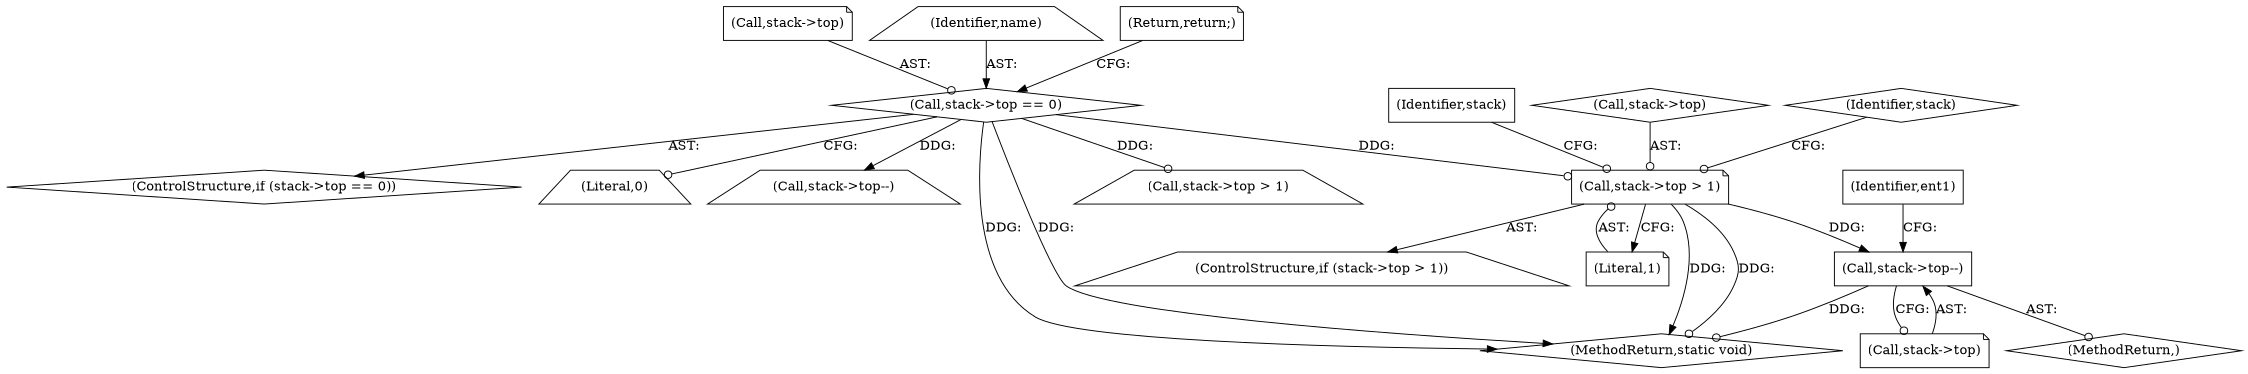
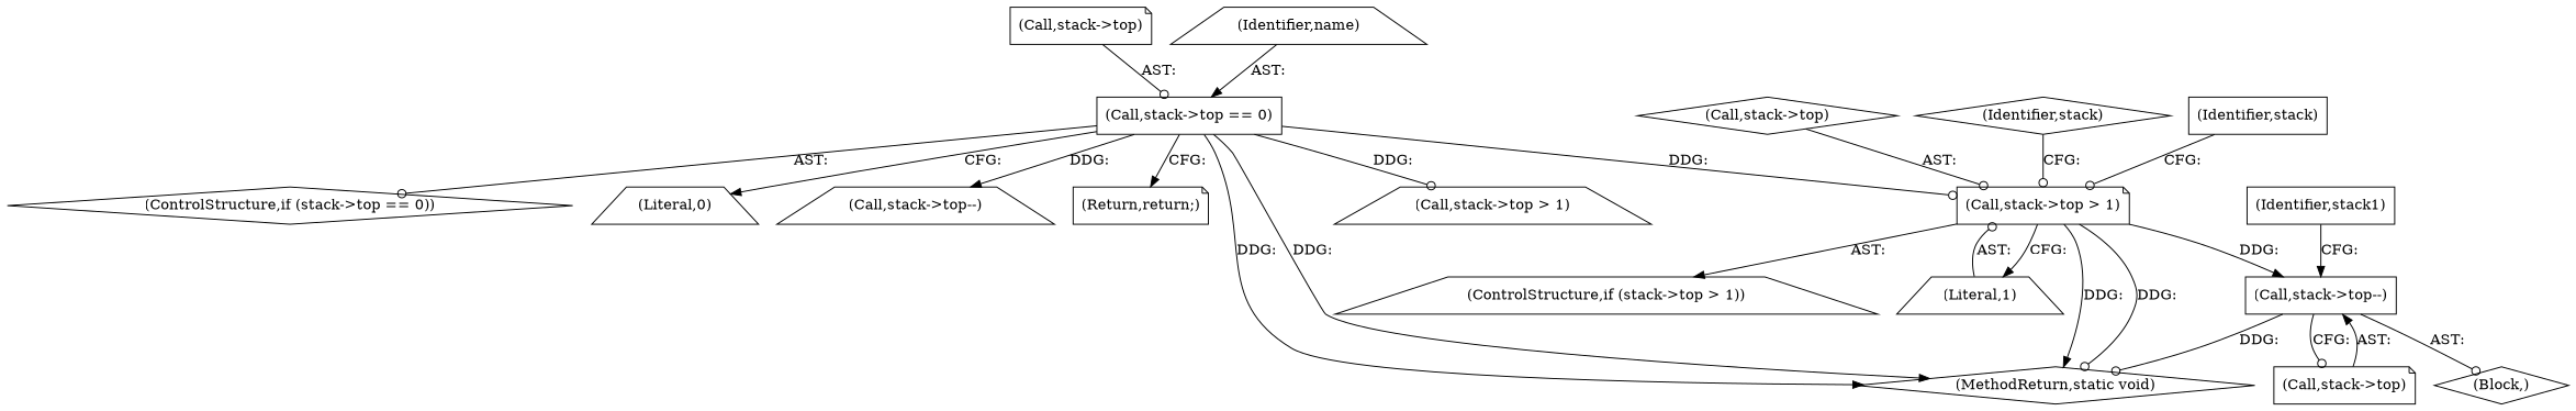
  digraph {
    node [shape=diamond]
    edge [arrowhead=odot]
    n1 [label="(Call,stack->top--)" shape=box]
    n2 [label="(Call,stack->top)" shape=note]
    n3 [label="(MethodReturn,static void)"]
-   n4 [label="(MethodReturn,)"]
+   n4 [label="(Block,)"]
    n5 [label="(Call,stack->top > 1)" shape=note]
    n6 [label="(ControlStructure,if (stack->top > 1))" shape=trapezium]
-   n7 [label="(Literal,1)" shape=note]
-   n8 [label="(Call,stack->top == 0)"]
+   n7 [label="(Literal,1)" shape=trapezium]
+   n8 [label="(Call,stack->top == 0)" shape=box]
    n9 [label="(Call,stack->top > 1)" shape=trapezium]
    n10 [label="(ControlStructure,if (stack->top == 0))"]
    n11 [label="(Literal,0)" shape=trapezium]
    n12 [label="(Call,stack->top--)" shape=trapezium]
    n13 [label="(Identifier,stack)"]
    n14 [label="(Identifier,stack)" shape=box]
-   n15 [label="(Identifier,ent1)" shape=box]
+   n15 [label="(Identifier,stack1)" shape=box]
    n16 [label="(Call,stack->top)" shape=note]
    n17 [label="(Identifier,name)" shape=trapezium]
    n18 [label="(Return,return;)" shape=note]
    n19 [label="(Call,stack->top)"]
    n1 -> n2 [label="CFG: "]
    n1 -> n3 [label="DDG: "]
    n1 -> n4 [label="AST: "]
    n2 -> n1 [arrowhead=normal label="AST: "]
    n5 -> n1 [arrowhead=normal label="DDG: "]
    n5 -> n3 [arrowhead=normal label="DDG: "]
    n5 -> n3 [label="DDG: "]
    n5 -> n6 [arrowhead=normal label="AST: "]
    n5 -> n7 [arrowhead=normal label="CFG: "]
    n7 -> n5 [label="AST: "]
    n8 -> n3 [arrowhead=normal label="DDG: "]
    n8 -> n3 [arrowhead=normal label="DDG: "]
    n8 -> n5 [label="DDG: "]
    n8 -> n9 [label="DDG: "]
-   n8 -> n10 [arrowhead=normal label="AST: "]
-   n8 -> n11 [label="CFG: "]
+   n8 -> n10 [label="AST: "]
+   n8 -> n11 [arrowhead=normal label="CFG: "]
    n8 -> n12 [arrowhead=normal label="DDG: "]
    n13 -> n5 [label="CFG: "]
    n14 -> n5 [label="CFG: "]
    n15 -> n1 [arrowhead=normal label="CFG: "]
    n16 -> n8 [label="AST: "]
    n17 -> n8 [arrowhead=normal label="AST: "]
-   n18 -> n8 [arrowhead=normal label="CFG: "]
+   n8 -> n18 [arrowhead=normal label="CFG: "]
    n19 -> n5 [label="AST: "]
  }
